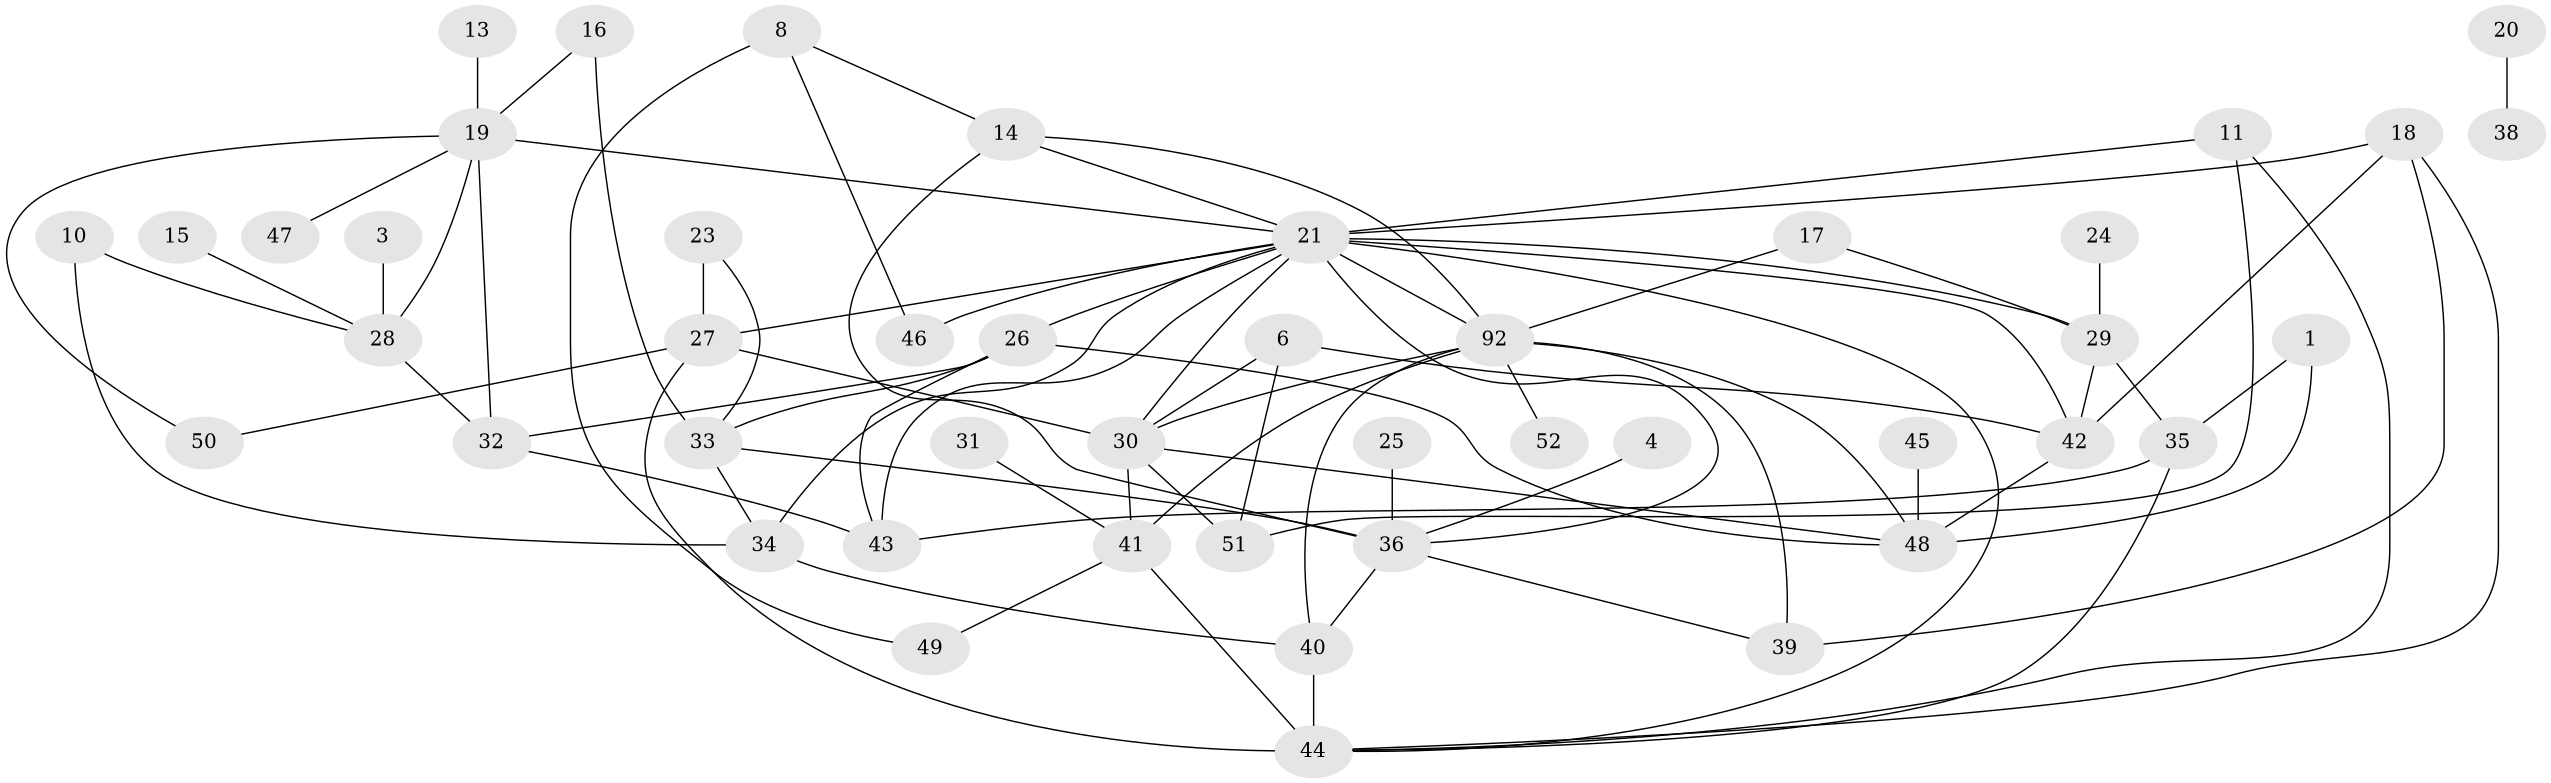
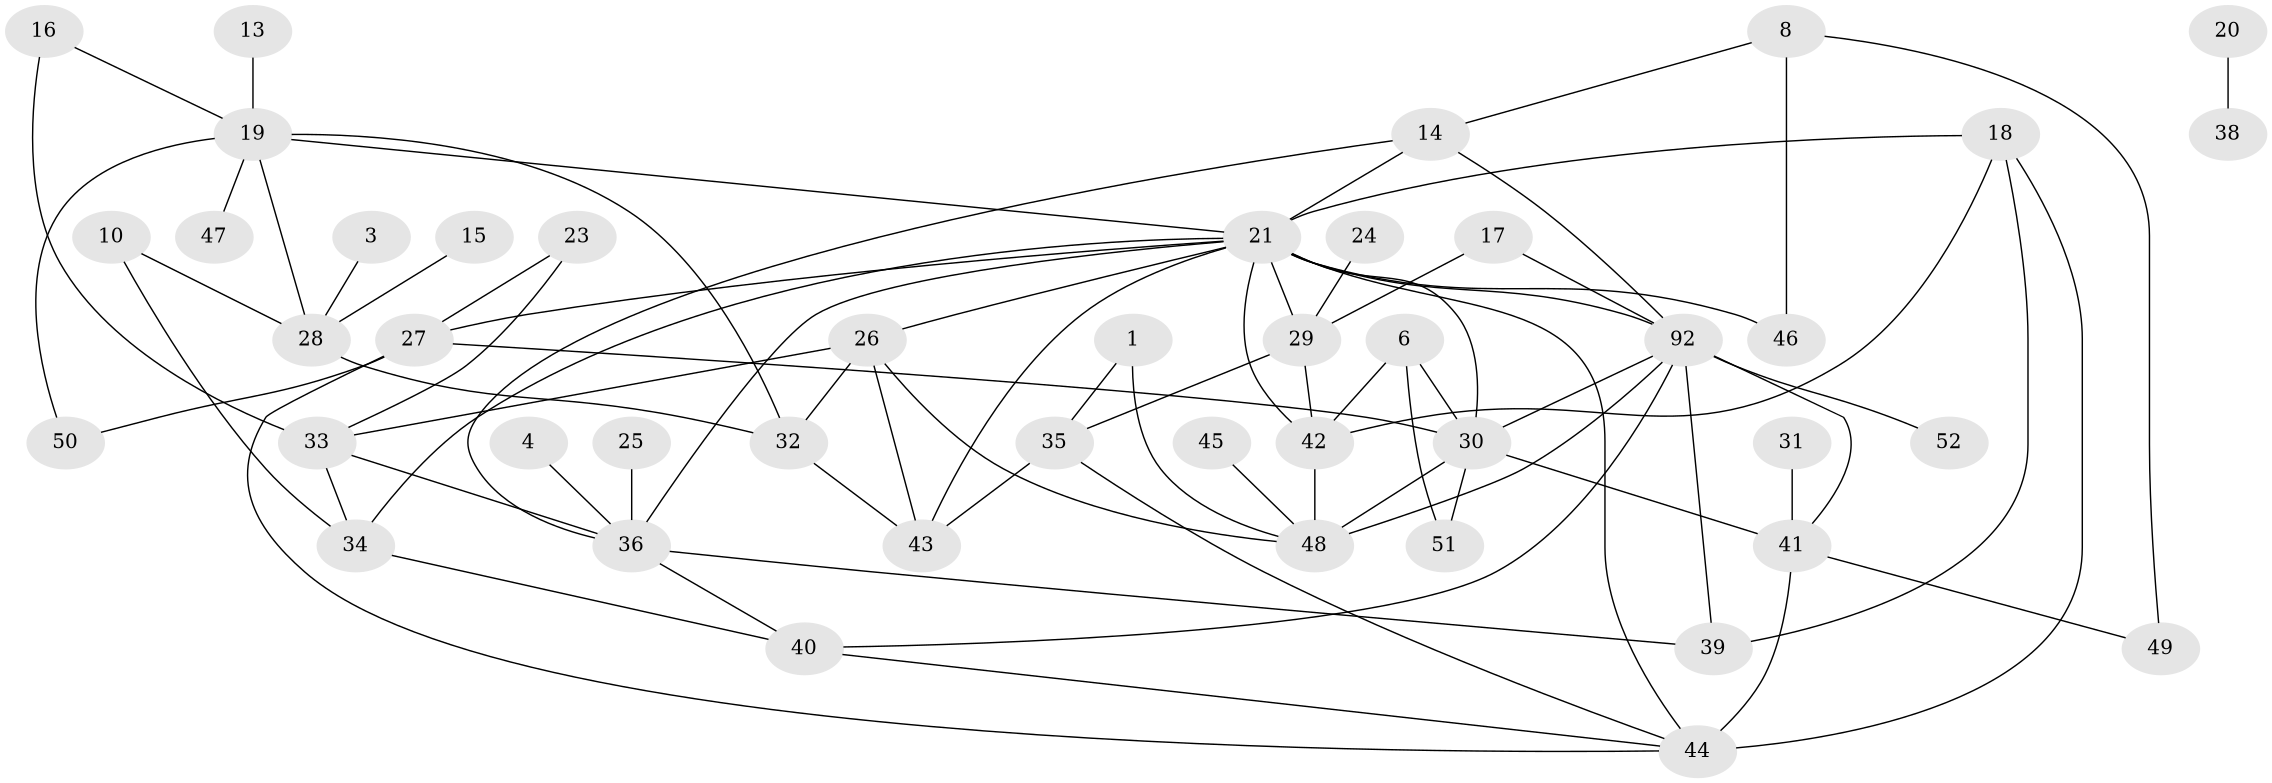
  graph {
    fontname="DejaVu Serif"
    node [color=gray90 fontname="DejaVu Serif" style=filled]
    edge [fontname="DejaVu Serif" weight=1.0]
    1
    35
    48
    44
    43
    3
    28
    32
    4
    36
    39
    40
    6
    30
    42
    51
    41
    8
    14
    46
    49
    21
    n23 [label=92]
    10
    34
-   11
    29
    26
    27
    13
    19
    47
    50
    52
    15
    16
    33
    17
    18
    20
    38
    23
    24
    25
    31
    45
    1 -- 35
    1 -- 48 [weight=2.0]
    35 -- 44
    35 -- 43
    3 -- 28
    28 -- 32
    32 -- 43
    4 -- 36
    36 -- 39
    36 -- 40
    40 -- 44
    6 -- 30
    6 -- 42
    6 -- 51
    30 -- 48 [weight=2.0]
    30 -- 51
    30 -- 41 [weight=3.0]
    42 -- 48 [weight=3.0]
    41 -- 44 [weight=4.0]
    41 -- 49
    8 -- 14
    8 -- 46
    8 -- 49
    14 -- 36
    14 -- 21
    14 -- n23
    21 -- 44 [weight=2.0]
    21 -- 43
    21 -- 36
    21 -- 30
    21 -- 42
    21 -- 46
    21 -- n23 [weight=2.0]
    21 -- 34
    21 -- 29
    21 -- 26 [weight=2.0]
    21 -- 27
    n23 -- 48
    n23 -- 39
    n23 -- 40
    n23 -- 30
    n23 -- 41 [weight=2.0]
    n23 -- 52
    10 -- 28
    10 -- 34
    34 -- 40
-   11 -- 44
-   11 -- 51
-   11 -- 21
    29 -- 35
    29 -- 42
    26 -- 48
    26 -- 43
    26 -- 32
    26 -- 33 [weight=2.0]
    27 -- 44
    27 -- 30
    27 -- 50
    13 -- 19
    19 -- 28
    19 -- 32
    19 -- 21
    19 -- 47
    19 -- 50
    15 -- 28
    16 -- 19
    16 -- 33
    33 -- 36
    33 -- 34
    17 -- n23
    17 -- 29
    18 -- 44
    18 -- 39
    18 -- 42
    18 -- 21
    20 -- 38
    23 -- 27
    23 -- 33
    24 -- 29
    25 -- 36
    31 -- 41
    45 -- 48 [weight=2.0]
  }
